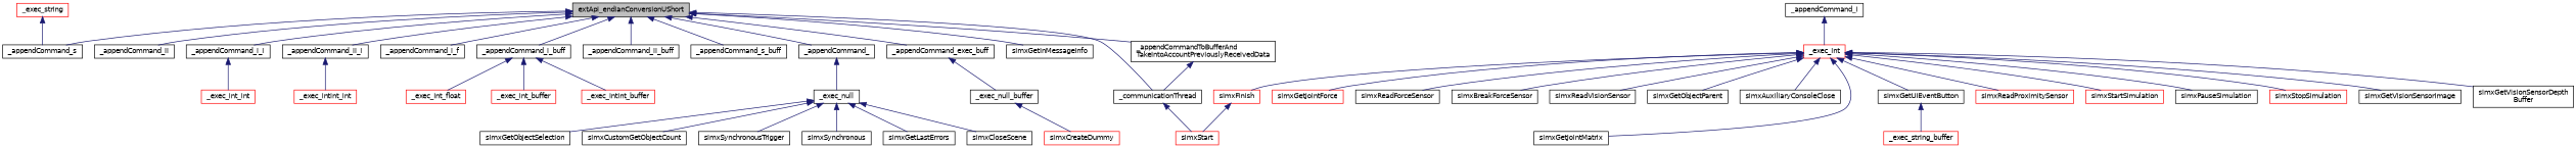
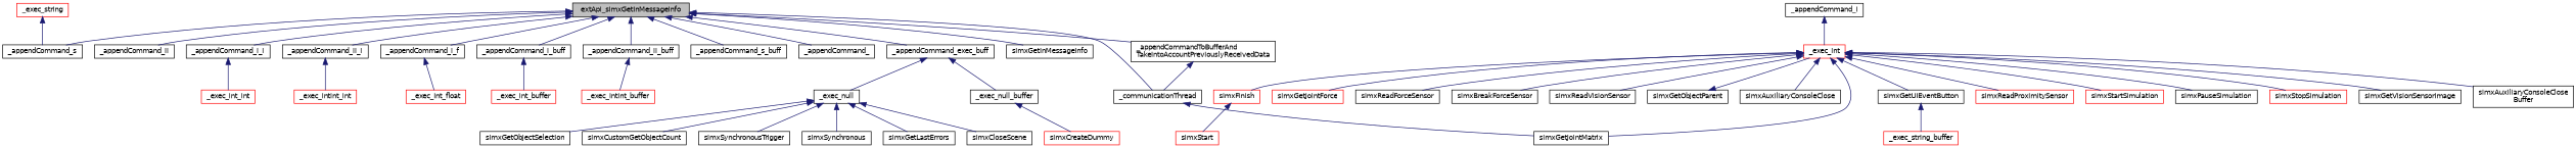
  digraph {
    rankdir=TB
    node [color=black fillcolor=white fontname=Helvetica fontsize=10 shape=record style=filled]
    edge [color=midnightblue dir=back fontname=Helvetica fontsize=10 labelfontname=Helvetica labelfontsize=10 style=solid]
-   n1 [fillcolor=grey75 fontcolor=black height=0.2 label=extApi_endianConversionUShort width=0.4]
+   n1 [fillcolor=grey75 fontcolor=black height=0.2 label=extApi_simxGetInMessageInfo width=0.4]
    n2 [height=0.2 label=_appendCommand_ width=0.4]
    n3 [height=0.2 label=_appendCommand_exec_buff width=0.4]
    n4 [height=0.2 label=_appendCommand_ii width=0.4]
    n5 [height=0.2 label=_appendCommand_s width=0.4]
    n6 [height=0.2 label=_appendCommand_i_i width=0.4]
    n7 [height=0.2 label=_appendCommand_ii_i width=0.4]
    n8 [height=0.2 label=_appendCommand_i_f width=0.4]
    n9 [height=0.2 label=_appendCommand_i_buff width=0.4]
    n10 [height=0.2 label=_appendCommand_ii_buff width=0.4]
    n11 [height=0.2 label=_appendCommand_s_buff width=0.4]
    n12 [height=0.2 label="_appendCommandToBufferAnd\lTakeIntoAccountPreviouslyReceivedData" width=0.4]
    n13 [height=0.2 label=_communicationThread width=0.4]
    n14 [height=0.2 label=simxGetInMessageInfo width=0.4]
    n15 [height=0.2 label=_exec_null width=0.4]
    n16 [height=0.2 label=_exec_null_buffer width=0.4]
    n17 [height=0.2 label=_appendCommand_i width=0.4]
    n18 [color=red height=0.2 label=_exec_int width=0.4]
    n19 [color=red height=0.2 label=_exec_int_int width=0.4]
    n20 [color=red height=0.2 label=_exec_intint_int width=0.4]
    n21 [color=red height=0.2 label=_exec_int_float width=0.4]
    n22 [color=red height=0.2 label=_exec_int_buffer width=0.4]
    n23 [color=red height=0.2 label=_exec_intint_buffer width=0.4]
    n24 [color=red height=0.2 label=simxStart width=0.4]
    n25 [height=0.2 label=simxSynchronousTrigger width=0.4]
    n26 [height=0.2 label=simxSynchronous width=0.4]
    n27 [height=0.2 label=simxGetLastErrors width=0.4]
    n28 [height=0.2 label=simxCloseScene width=0.4]
    n29 [height=0.2 label=simxGetObjectSelection width=0.4]
    n30 [height=0.2 label=simxCustomGetObjectCount width=0.4]
    n31 [color=red height=0.2 label=simxCreateDummy width=0.4]
    n32 [color=red height=0.2 label=simxFinish width=0.4]
    n33 [height=0.2 label=simxGetJointMatrix width=0.4]
    n34 [color=red height=0.2 label=simxReadProximitySensor width=0.4]
    n35 [color=red height=0.2 label=simxStartSimulation width=0.4]
    n36 [height=0.2 label=simxPauseSimulation width=0.4]
    n37 [color=red height=0.2 label=simxStopSimulation width=0.4]
    n38 [height=0.2 label=simxGetVisionSensorImage width=0.4]
-   n39 [height=0.2 label="simxGetVisionSensorDepth\lBuffer" width=0.4]
+   n39 [height=0.2 label="simxAuxiliaryConsoleClose\lBuffer" width=0.4]
    n40 [color=red height=0.2 label=simxGetJointForce width=0.4]
    n41 [height=0.2 label=simxReadForceSensor width=0.4]
    n42 [height=0.2 label=simxBreakForceSensor width=0.4]
    n43 [height=0.2 label=simxReadVisionSensor width=0.4]
    n44 [height=0.2 label=simxGetObjectParent width=0.4]
    n45 [height=0.2 label=simxGetUIEventButton width=0.4]
    n46 [height=0.2 label=simxAuxiliaryConsoleClose width=0.4]
    n47 [color=red height=0.2 label=_exec_string_buffer width=0.4]
    n48 [color=red height=0.2 label=_exec_string width=0.4]
    n1 -> n2
    n1 -> n3
    n1 -> n4
    n1 -> n5
    n1 -> n6
    n1 -> n7
    n1 -> n8
    n1 -> n9
    n1 -> n10
    n1 -> n11
    n1 -> n12
    n1 -> n13
    n1 -> n14
-   n2 -> n15
+   n3 -> n15
    n3 -> n16
    n6 -> n19
    n7 -> n20
-   n9 -> n21
+   n8 -> n21
    n9 -> n22
-   n9 -> n23
+   n10 -> n23
    n12 -> n13
-   n13 -> n24
+   n13 -> n33
    n15 -> n25
    n15 -> n26
    n15 -> n27
    n15 -> n28
    n15 -> n29
    n15 -> n30
    n16 -> n31
    n17 -> n18
    n18 -> n32
    n18 -> n33
    n18 -> n34
    n18 -> n35
    n18 -> n36
    n18 -> n37
    n18 -> n38
    n18 -> n39
    n18 -> n40
    n18 -> n41
    n18 -> n42
    n18 -> n43
-   n18 -> n44
+   n44 -> n18
    n18 -> n45
    n18 -> n46
    n32 -> n24
    n45 -> n47
    n48 -> n5
  }
